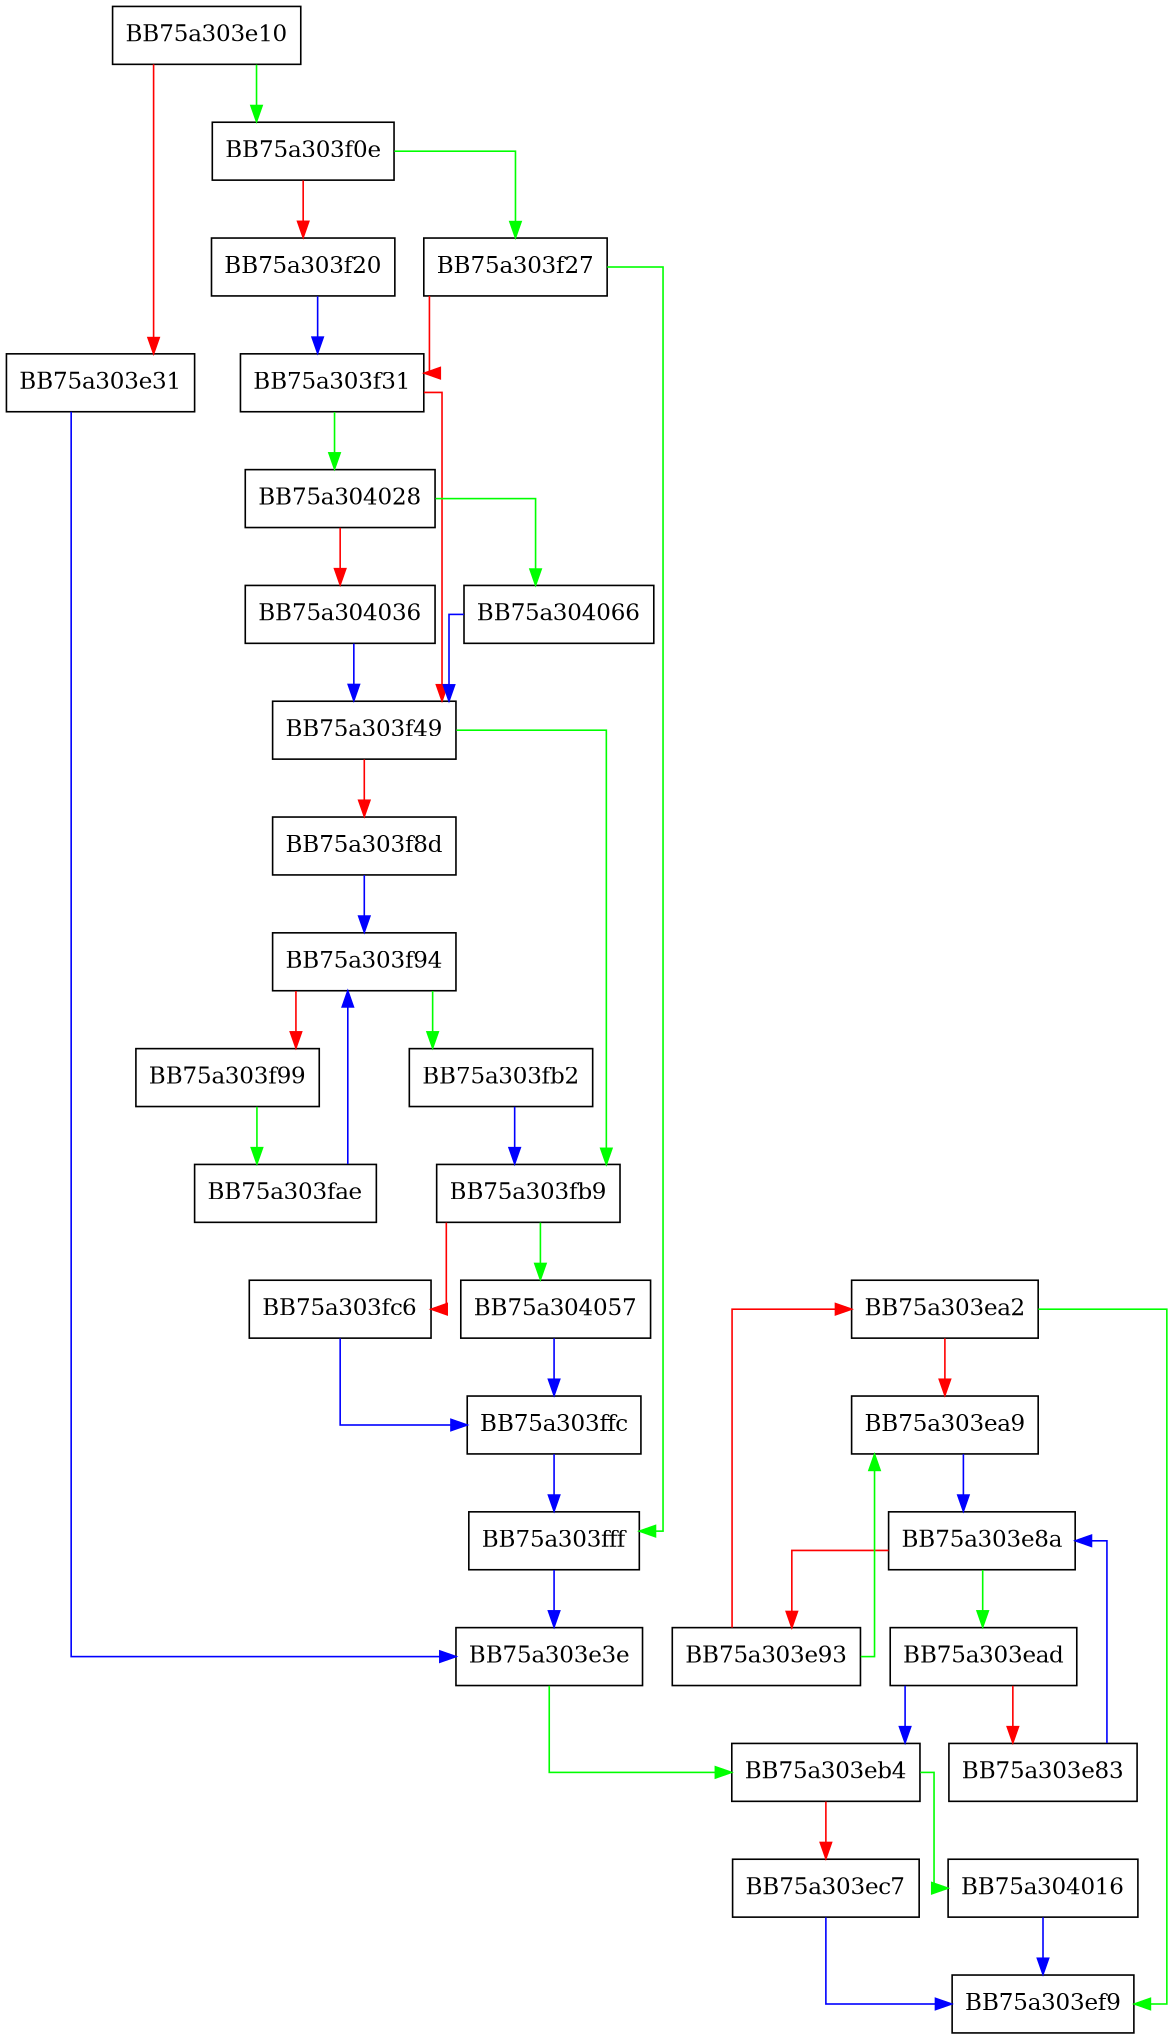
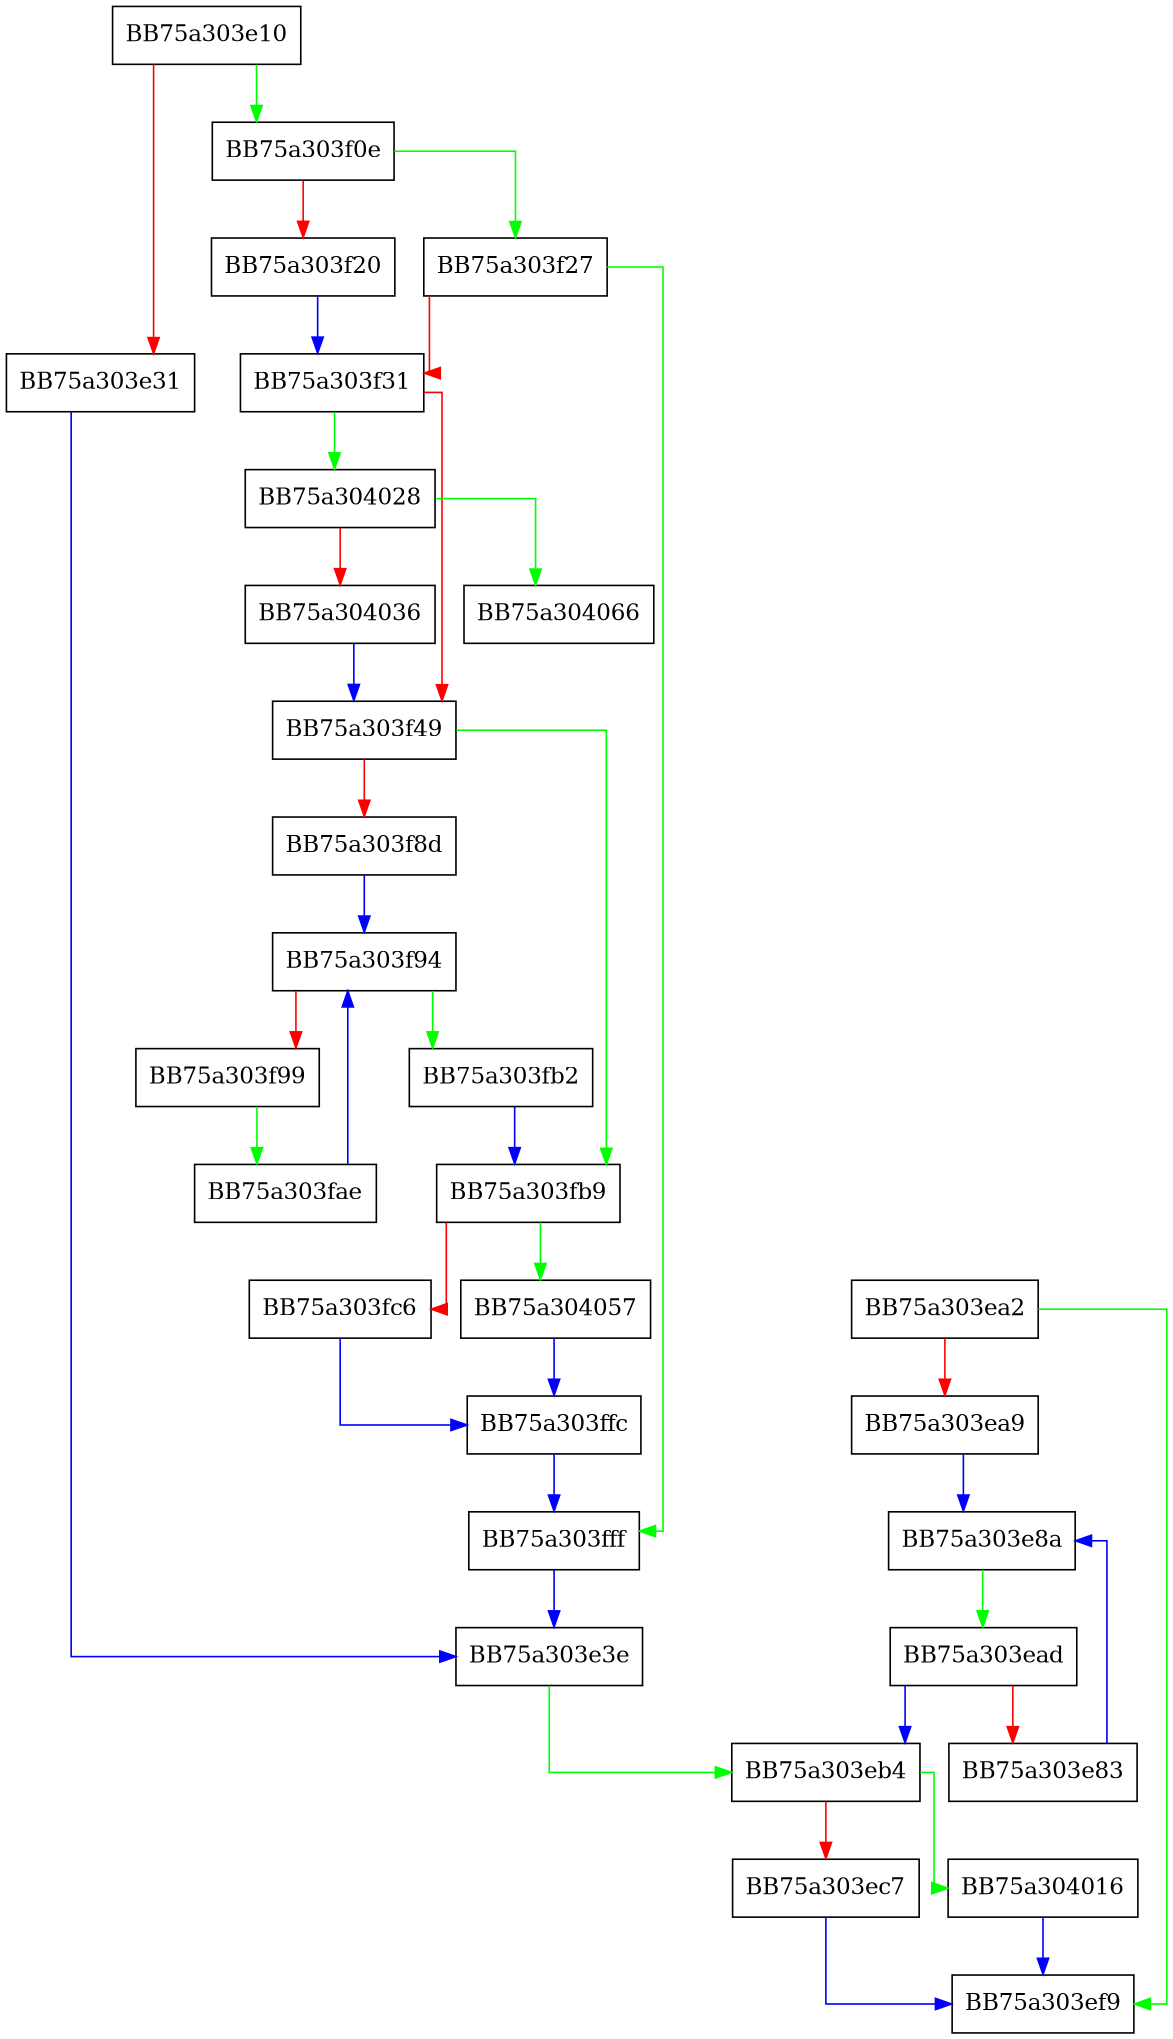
  digraph {
    splines=ortho
    node [shape=box]
    edge [color=blue]
    BB75a303e10
    BB75a303f0e
    BB75a303e31
    BB75a303f27
    BB75a303f20
    BB75a303e3e
    BB75a303f31
    BB75a303fff
    BB75a303eb4
    BB75a304016
    BB75a303ec7
    BB75a303e83
    BB75a303e8a
    BB75a303ef9
    BB75a303ead
-   BB75a303e93
    BB75a303ea9
    BB75a303ea2
    BB75a304028
    BB75a303f49
    BB75a304066
    BB75a304036
    BB75a303fb9
    BB75a303f8d
    BB75a304057
    BB75a303fc6
    BB75a303f94
    BB75a303ffc
    BB75a303fb2
    BB75a303f99
    BB75a303fae
    BB75a303e10 -> BB75a303f0e [color=green]
    BB75a303e10 -> BB75a303e31 [color=red]
    BB75a303f0e -> BB75a303f27 [color=green]
    BB75a303f0e -> BB75a303f20 [color=red]
    BB75a303e31 -> BB75a303e3e
    BB75a303f27 -> BB75a303f31 [color=red]
    BB75a303f27 -> BB75a303fff [color=green]
    BB75a303f20 -> BB75a303f31
    BB75a303e3e -> BB75a303eb4 [color=green]
    BB75a303f31 -> BB75a304028 [color=green]
    BB75a303f31 -> BB75a303f49 [color=red]
    BB75a303fff -> BB75a303e3e
    BB75a303eb4 -> BB75a304016 [color=green]
    BB75a303eb4 -> BB75a303ec7 [color=red]
    BB75a304016 -> BB75a303ef9
    BB75a303ec7 -> BB75a303ef9
    BB75a303e83 -> BB75a303e8a
    BB75a303e8a -> BB75a303ead [color=green]
-   BB75a303e8a -> BB75a303e93 [color=red]
    BB75a303ead -> BB75a303eb4
    BB75a303ead -> BB75a303e83 [color=red]
-   BB75a303e93 -> BB75a303ea9 [color=green]
-   BB75a303e93 -> BB75a303ea2 [color=red]
    BB75a303ea9 -> BB75a303e8a
    BB75a303ea2 -> BB75a303ef9 [color=green]
    BB75a303ea2 -> BB75a303ea9 [color=red]
    BB75a304028 -> BB75a304066 [color=green]
    BB75a304028 -> BB75a304036 [color=red]
    BB75a303f49 -> BB75a303fb9 [color=green]
    BB75a303f49 -> BB75a303f8d [color=red]
-   BB75a304066 -> BB75a303f49
    BB75a304036 -> BB75a303f49
    BB75a303fb9 -> BB75a304057 [color=green]
    BB75a303fb9 -> BB75a303fc6 [color=red]
    BB75a303f8d -> BB75a303f94
    BB75a304057 -> BB75a303ffc
    BB75a303fc6 -> BB75a303ffc
    BB75a303f94 -> BB75a303fb2 [color=green]
    BB75a303f94 -> BB75a303f99 [color=red]
    BB75a303ffc -> BB75a303fff
    BB75a303fb2 -> BB75a303fb9
    BB75a303f99 -> BB75a303fae [color=green]
    BB75a303fae -> BB75a303f94
  }
